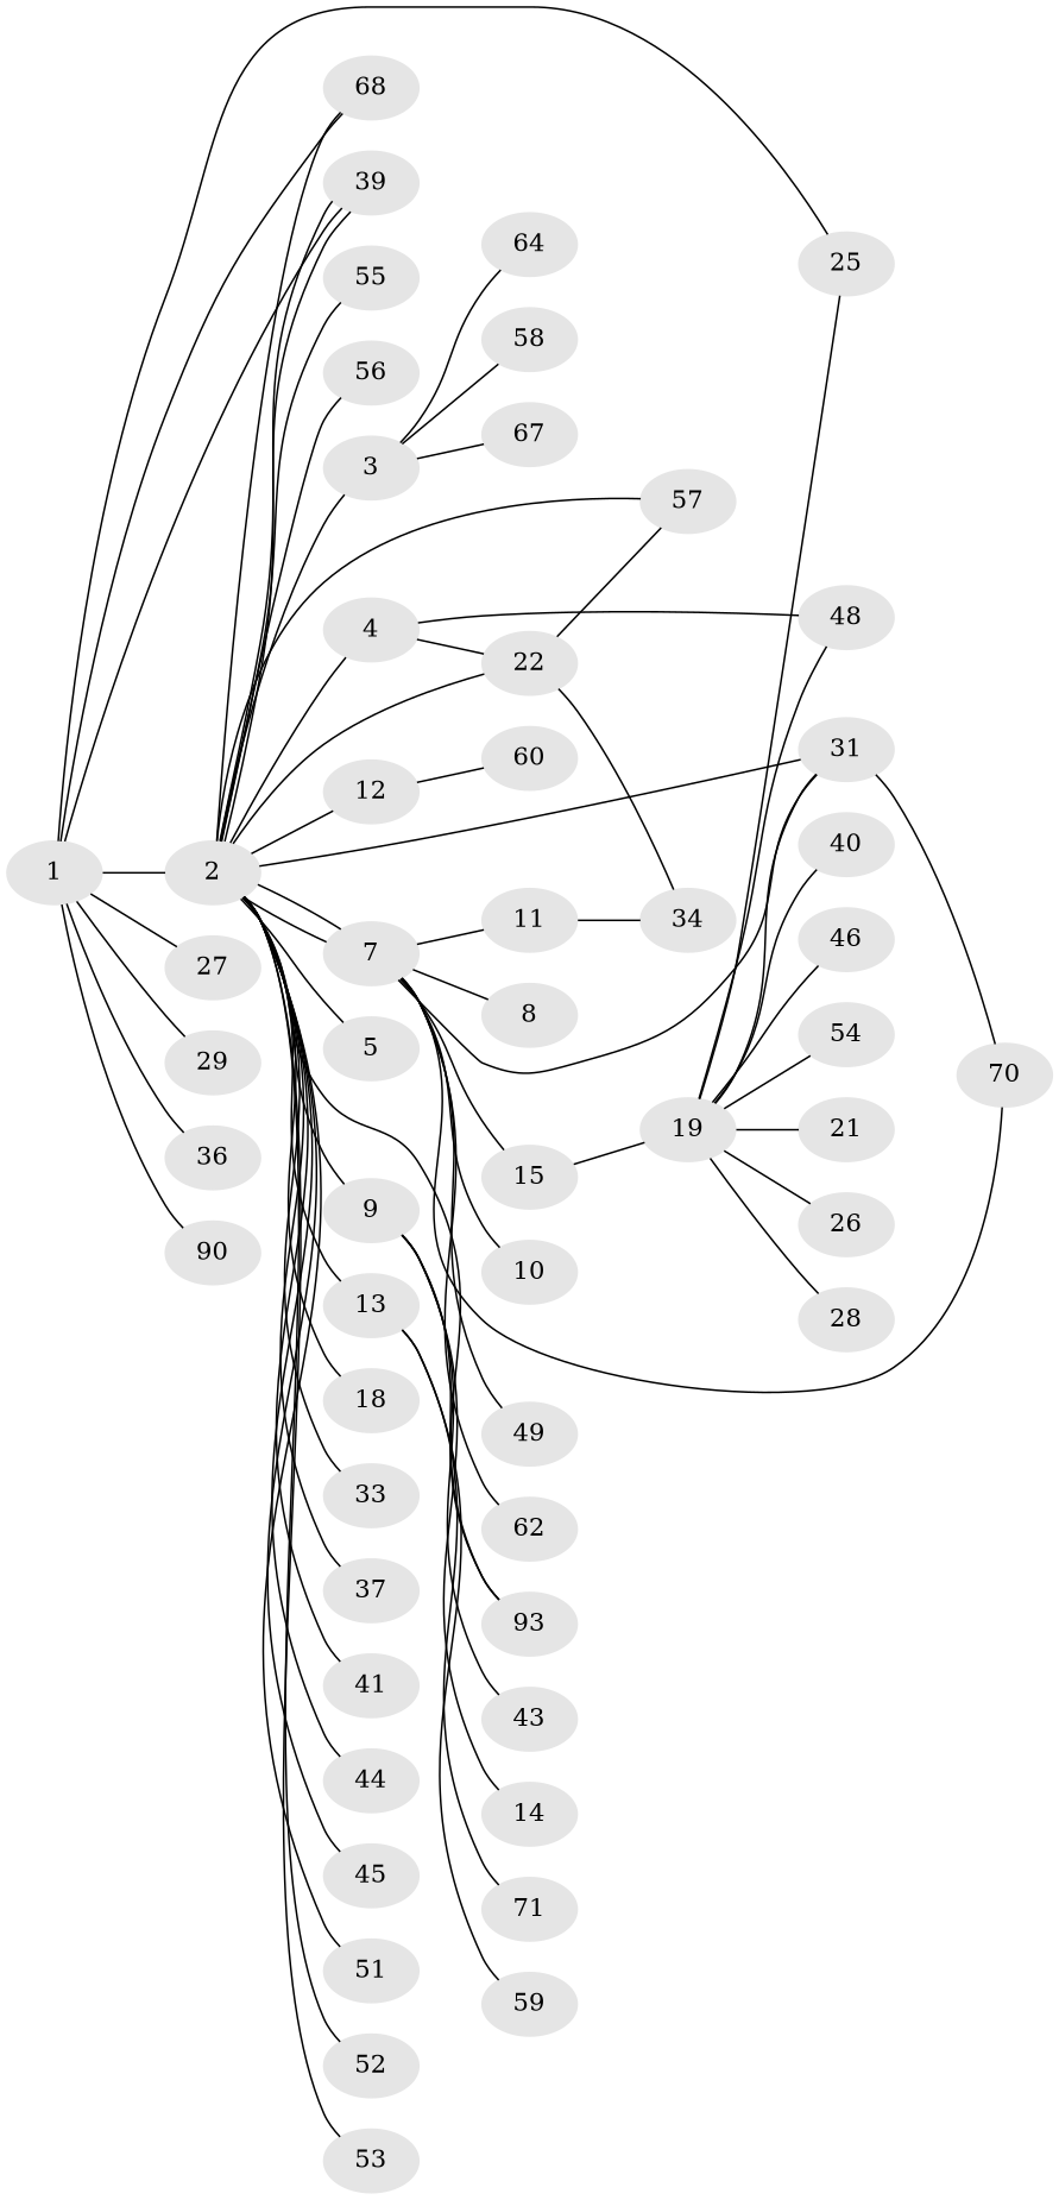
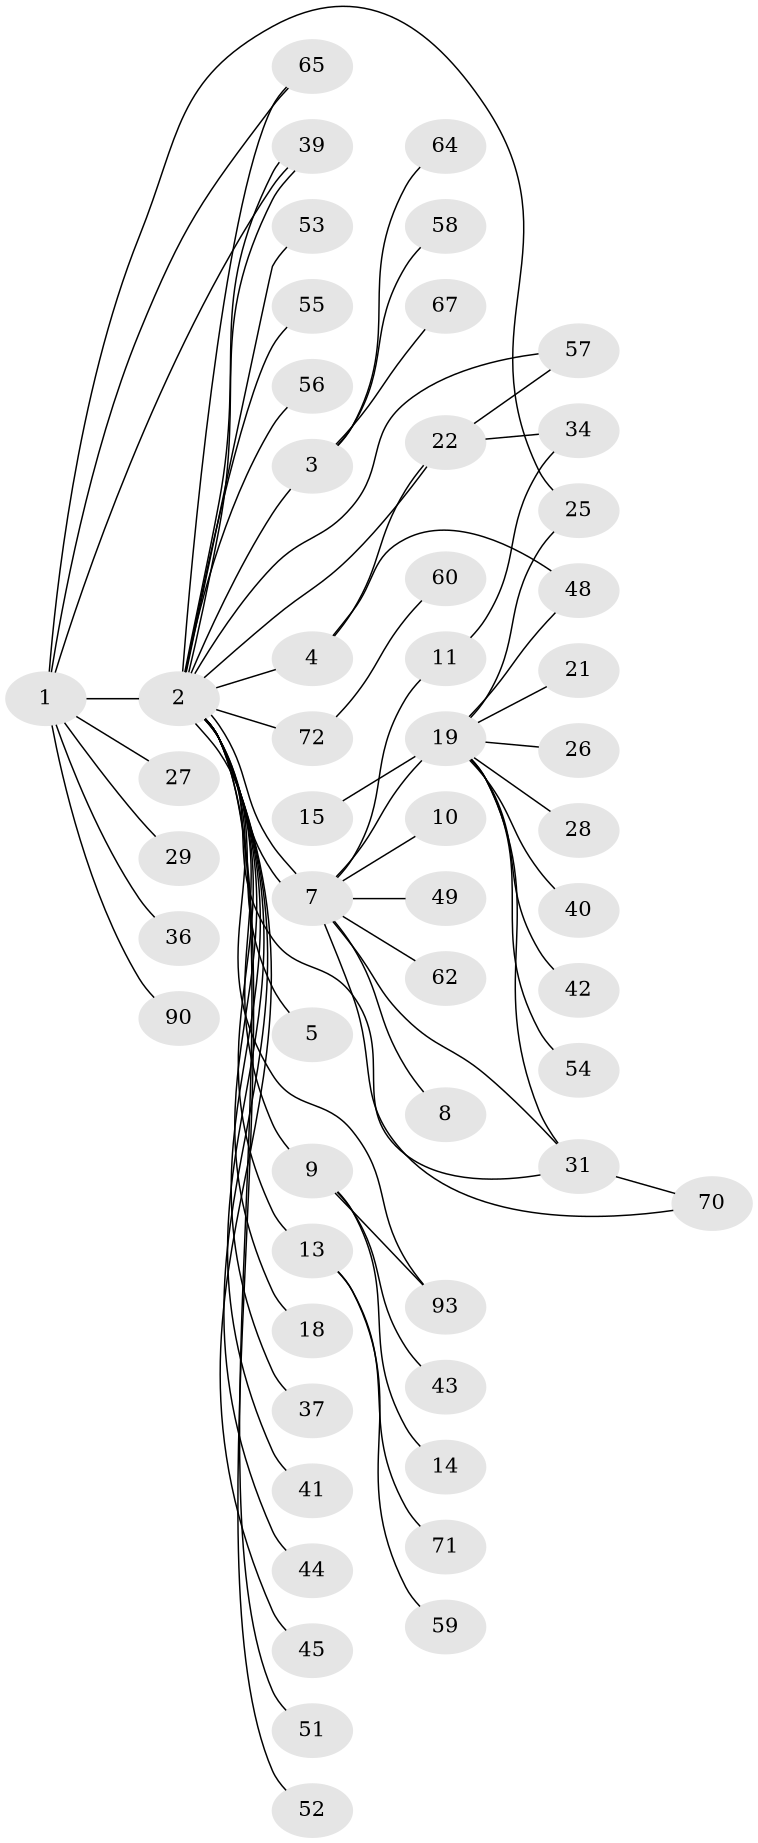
  graph {
    rankdir=LR
    node [color=gray90 style=filled]
    1 [super="+6"]
    2 [super="+17"]
    25
    27
    29
    n6 [label=39]
    36
    n8 [label=90]
-   68
+   68 [label=65]
    3 [super="+16"]
    4 [super="+39"]
    5
    7 [super="+12"]
    9 [super="+23"]
    13 [super="+38"]
    18
    22 [super="+47"]
    31 [super="+32"]
-   33
    37
    41
    44
    45
    51
    52
    53 [super="+65"]
    55
    56
    57 [super="+69"]
    n30 [label=93]
-   72 [label=12]
+   72
    64
    58
    67
    48
    8
    10
    11
    15 [super="+20"]
    49
    62
    70
    14
    43
    59
    71
    34
    60
    19 [super="+24"]
    21 [super="+30"]
    26
    28
    40 [super="+61"]
-   46
+   46 [label=42]
    54
    1 -- 2 [weight=2]
    1 -- 25
    1 -- 27
    1 -- 29
    1 -- n6
    1 -- 36
    1 -- n8
    1 -- 68
    2 -- n6
    2 -- n6
    2 -- 68
    2 -- 3 [weight=2]
    2 -- 4 [weight=2]
    2 -- 5
    2 -- 7
    2 -- 7
    2 -- 9
    2 -- 13
    2 -- 18
    2 -- 22
    2 -- 31
-   2 -- 33
    2 -- 37
    2 -- 41
    2 -- 44
    2 -- 45
    2 -- 51
    2 -- 52
    2 -- 53
    2 -- 55
    2 -- 56
    2 -- 57
    2 -- n30
    2 -- 72
    3 -- 64
    3 -- 58
    3 -- 67
    4 -- 22
    4 -- 48
    7 -- 31
    7 -- 8
    7 -- 10
    7 -- 11
-   7 -- 15
+   7 -- 19
    7 -- 49
    7 -- 62
    7 -- 70
    9 -- n30
    9 -- 14
    9 -- 43
    13 -- 59
    13 -- 71
    22 -- 57
    22 -- 34
    31 -- 70
    72 -- 60
    11 -- 34
    15 -- 19
    19 -- 25
    19 -- 31
    19 -- 48
    19 -- 21
    19 -- 26
    19 -- 28
    19 -- 40
    19 -- 46
    19 -- 54
  }
